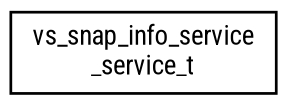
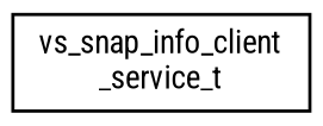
  digraph {
    rankdir=TB
    fontname="Roboto Condensed"
-   n1 [color=black fillcolor=white fontname="Roboto Condensed" fontsize=10 height=0.2 label="vs_snap_info_service\l_service_t" shape=record style=filled width=0.4]
+   n1 [color=black fillcolor=white fontname="Roboto Condensed" fontsize=10 height=0.2 label="vs_snap_info_client\l_service_t" shape=record style=filled width=0.4]
  }
